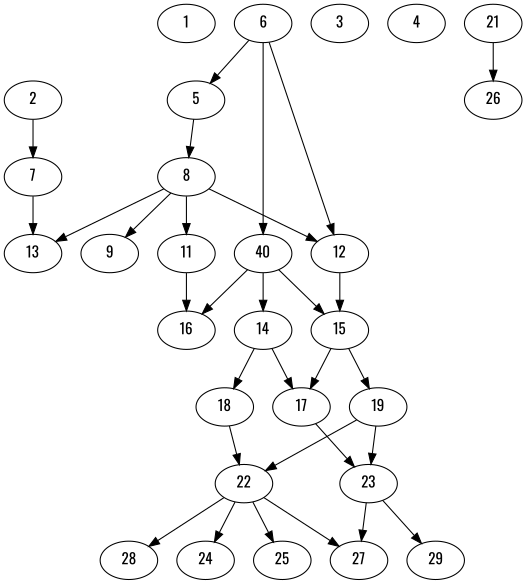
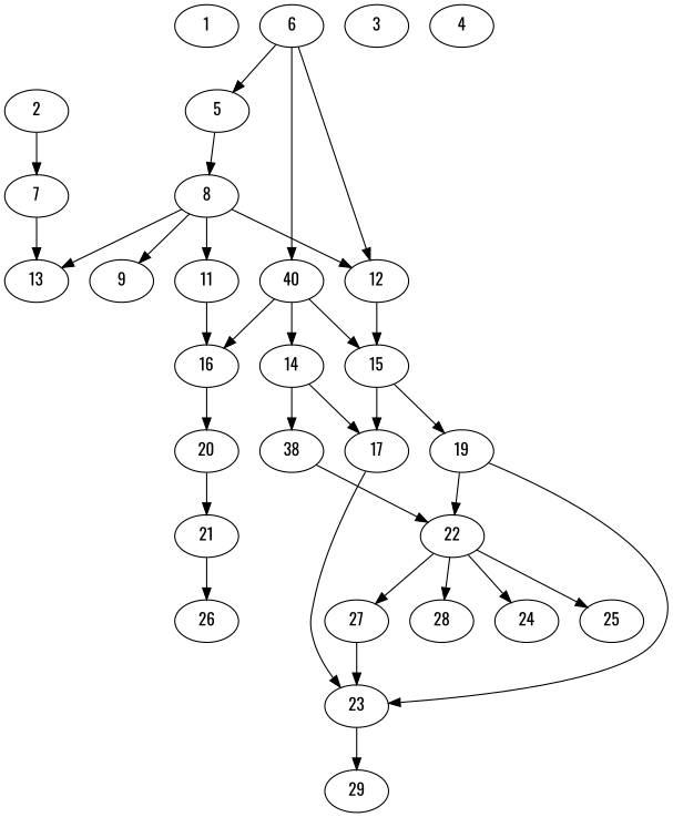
  digraph {
    fontname=Oswald
    node [alpha=0.14 fontname=Oswald]
    edge [fontname=Oswald]
    1 [alpha=0.09 expect_size=533014711141255872512]
    2 [alpha=0.18 expect_size=3415963803974999]
    7 [alpha=0.05 expect_size=291960544964692224]
    13 [alpha=0.02 expect_size=2325480041482616307712]
    3 [expect_size=180306648042792026112]
    4 [alpha=0.03 expect_size=133795981408426000384]
    5 [alpha=0.17 expect_size=1760904156157281024]
    8 [alpha=0.10 expect_size=19162505499456864]
    6 [expect_size=149949851367005248]
    n10 [alpha=0.01 expect_size=20126892291798860 label=40]
    12 [alpha=0.17 expect_size=1616363164809972992]
    9 [alpha=0.15 expect_size=635268596662949380096]
    11 [expect_size=3618775795948437]
    14 [alpha=0.08 expect_size=52598414164099072000]
    15 [alpha=0.05 expect_size=8883988649351237]
    16 [expect_size=1739799841777214]
    17 [alpha=0.09 expect_size=31360156354299728]
-   18 [alpha=0.12 expect_size=57980652843941024]
+   18 [alpha=0.12 expect_size=57980652843941024 label=38]
    19 [alpha=0.02 expect_size=121086289763852016]
+   20 [alpha=0.16 expect_size=555473248662385664]
    23 [expect_size=23368879190304060]
    22 [alpha=0.09 expect_size=3914158111816100]
    21 [alpha=0.12 expect_size=543179475528325184]
    27 [alpha=0.17 expect_size=15640562318071300096]
    29 [alpha=0.03 expect_size=2190375960994767699968]
    24 [alpha=0.18 expect_size=138051148058010928]
    25 [alpha=0.08 expect_size=6111574730455125]
    28 [alpha=0.16 expect_size=266287664022811648]
    26 [alpha=0.04 expect_size=59269603502160296]
    2 -> 7
    7 -> 13
    5 -> 8
    8 -> 13
    8 -> 12
    8 -> 9
    8 -> 11
    6 -> 5
    6 -> n10
    6 -> 12
    n10 -> 14
    n10 -> 15
    n10 -> 16
    12 -> 15
    11 -> 16
    14 -> 17
    14 -> 18
    15 -> 17
    15 -> 19
+   16 -> 20
    17 -> 23
    18 -> 22
    19 -> 23
    19 -> 22
-   23 -> 27
+   20 -> 21
+   27 -> 23
    23 -> 29
    22 -> 27
    22 -> 24
    22 -> 25
    22 -> 28
    21 -> 26
  }
